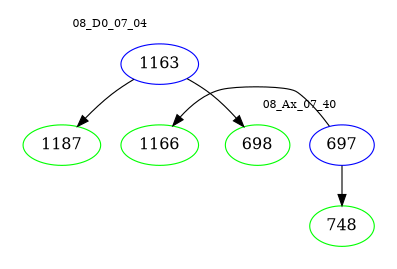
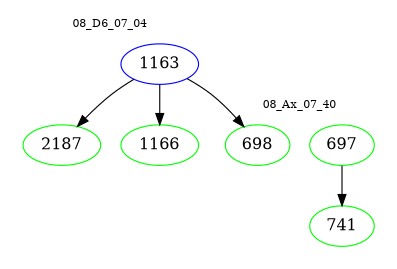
  digraph {
    node [color=green]
    edge [color=black]
-   n1 [color=blue label=697]
+   n1 [label=697]
    n2 [label=698]
-   n3 [label=748]
+   n3 [label=741]
    n4 [color=blue label=1163]
-   n5 [label=1187]
+   n5 [label=2187]
    n6 [label=1166]
    subgraph cluster_1 {
      color=white
      fontsize=10
      label="08_Ax_07_40"
      n1
      n2
      n3
    }
    subgraph cluster_2 {
      color=white
      fontsize=10
-     label="08_D0_07_04"
+     label="08_D6_07_04"
      n4
      n5
      n6
    }
    n1 -> n3
    n4 -> n2
    n4 -> n5
-   n1 -> n6
+   n4 -> n6
  }
